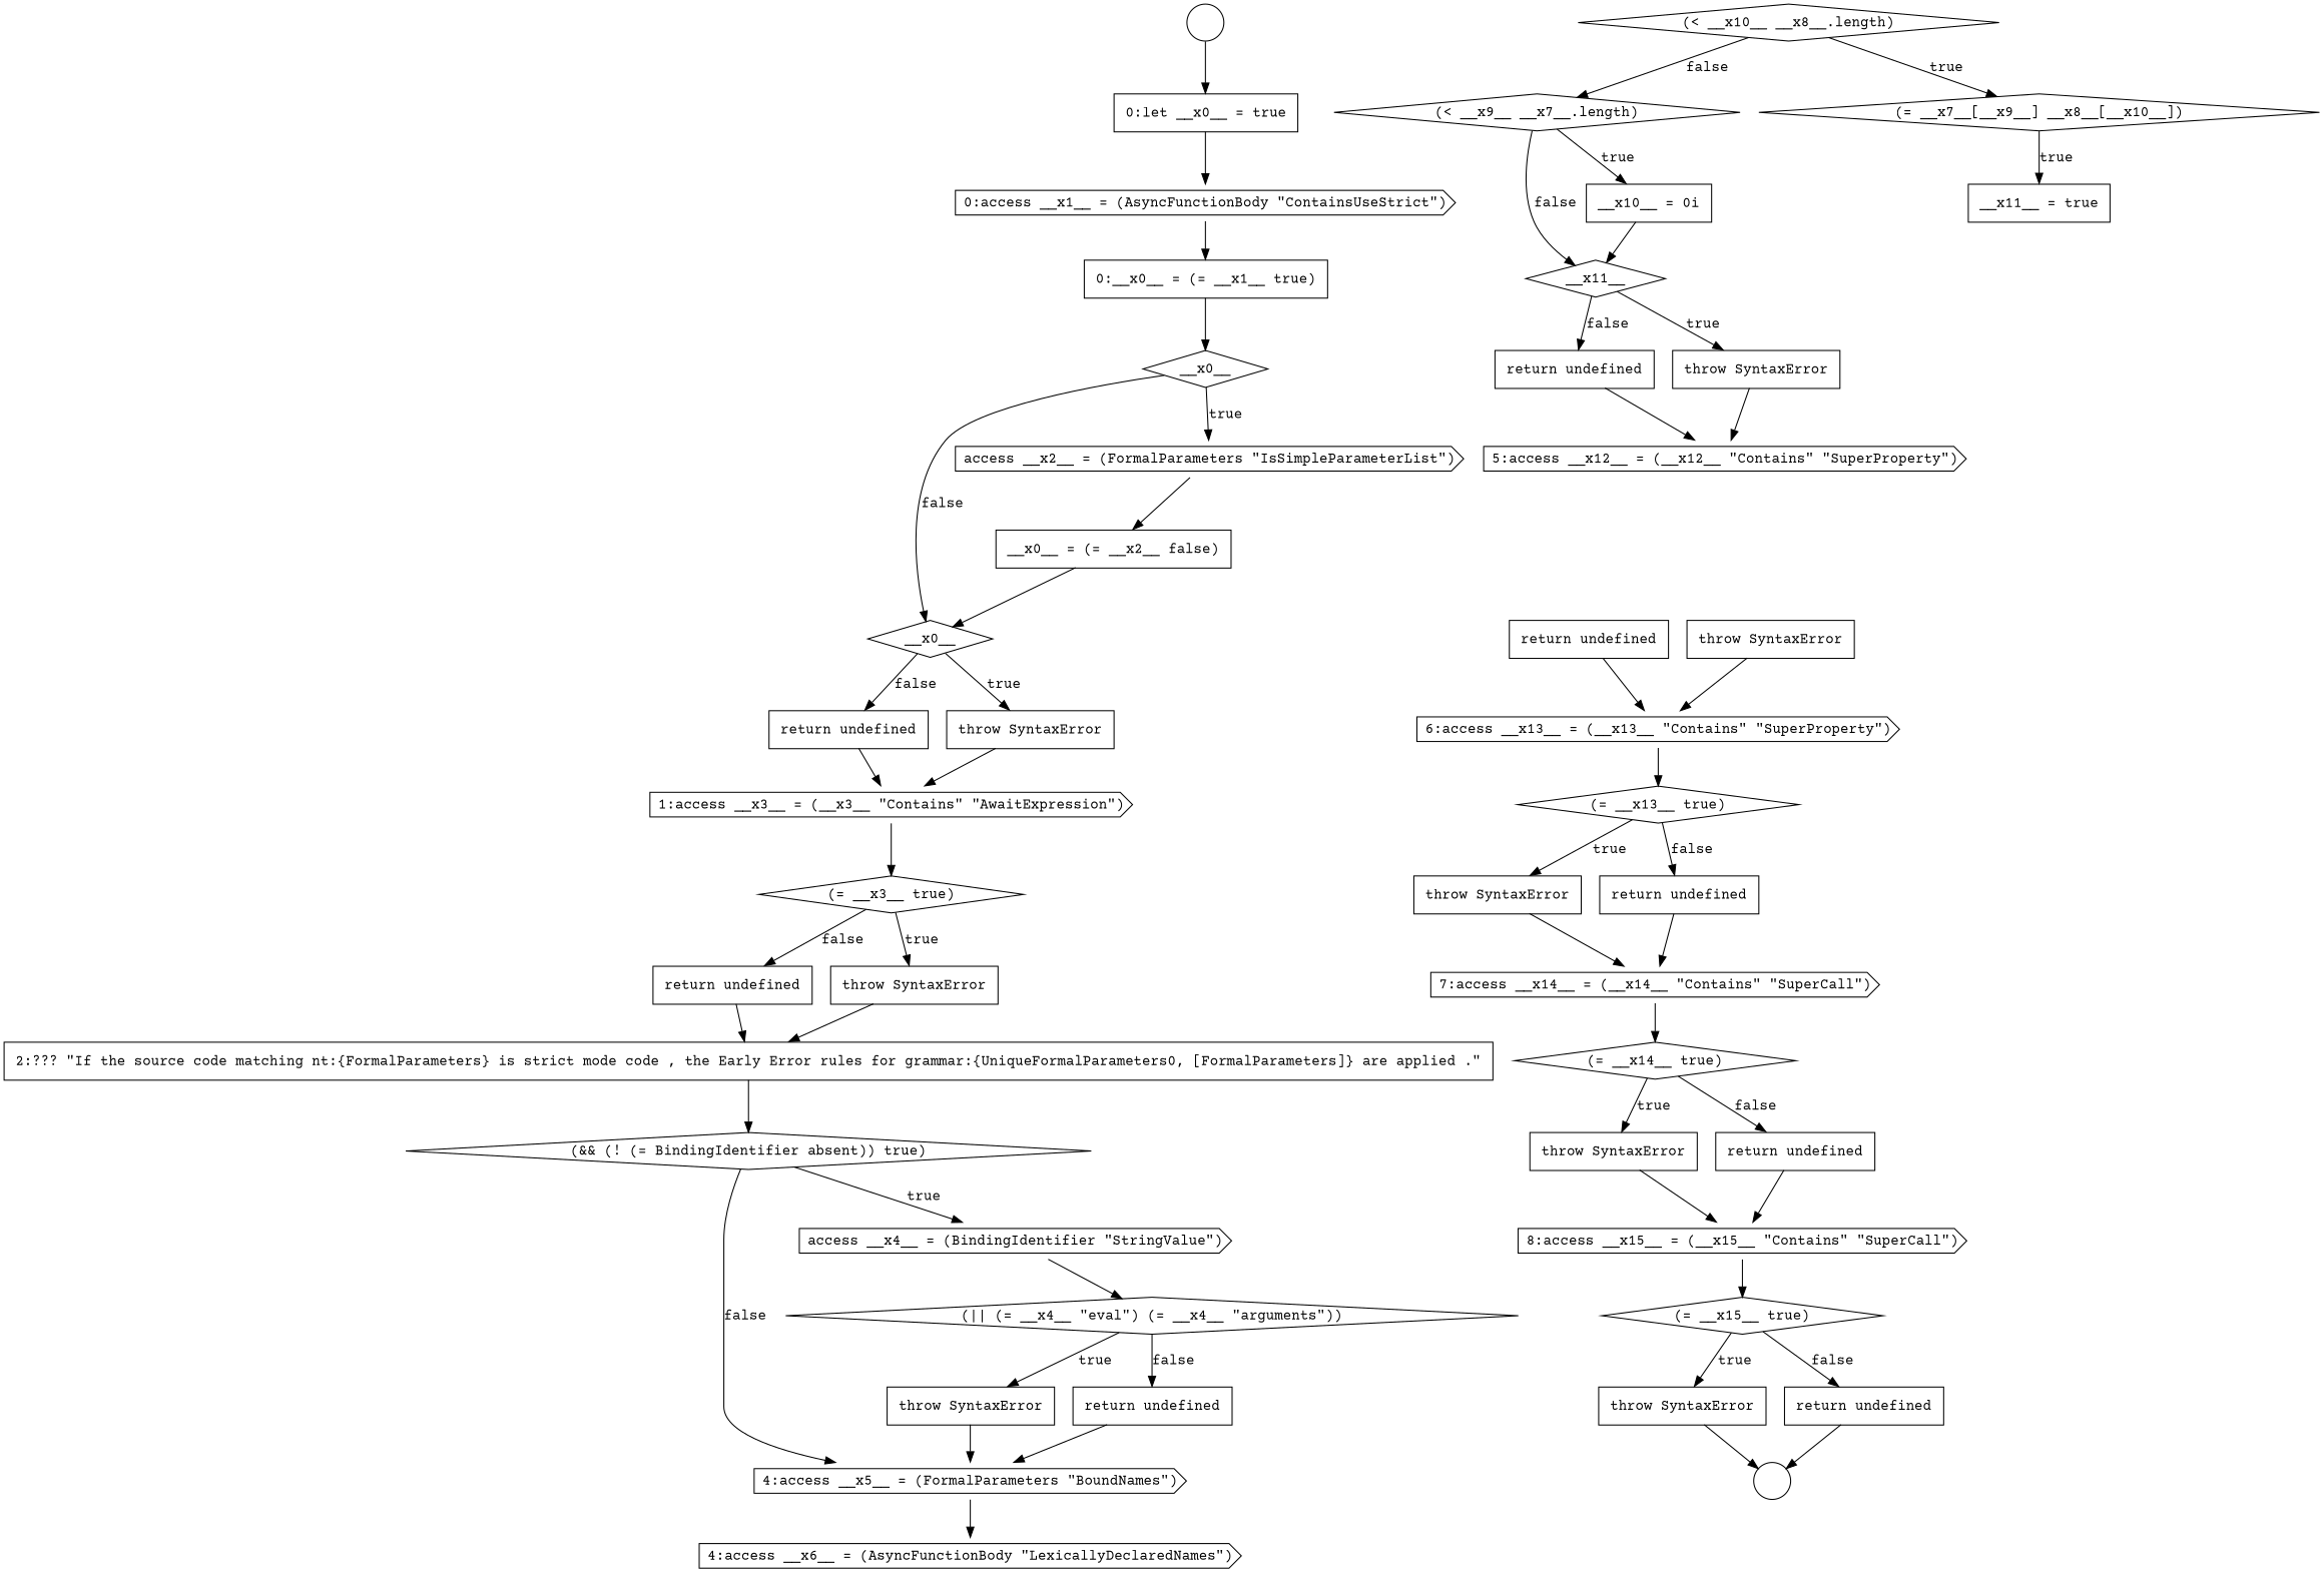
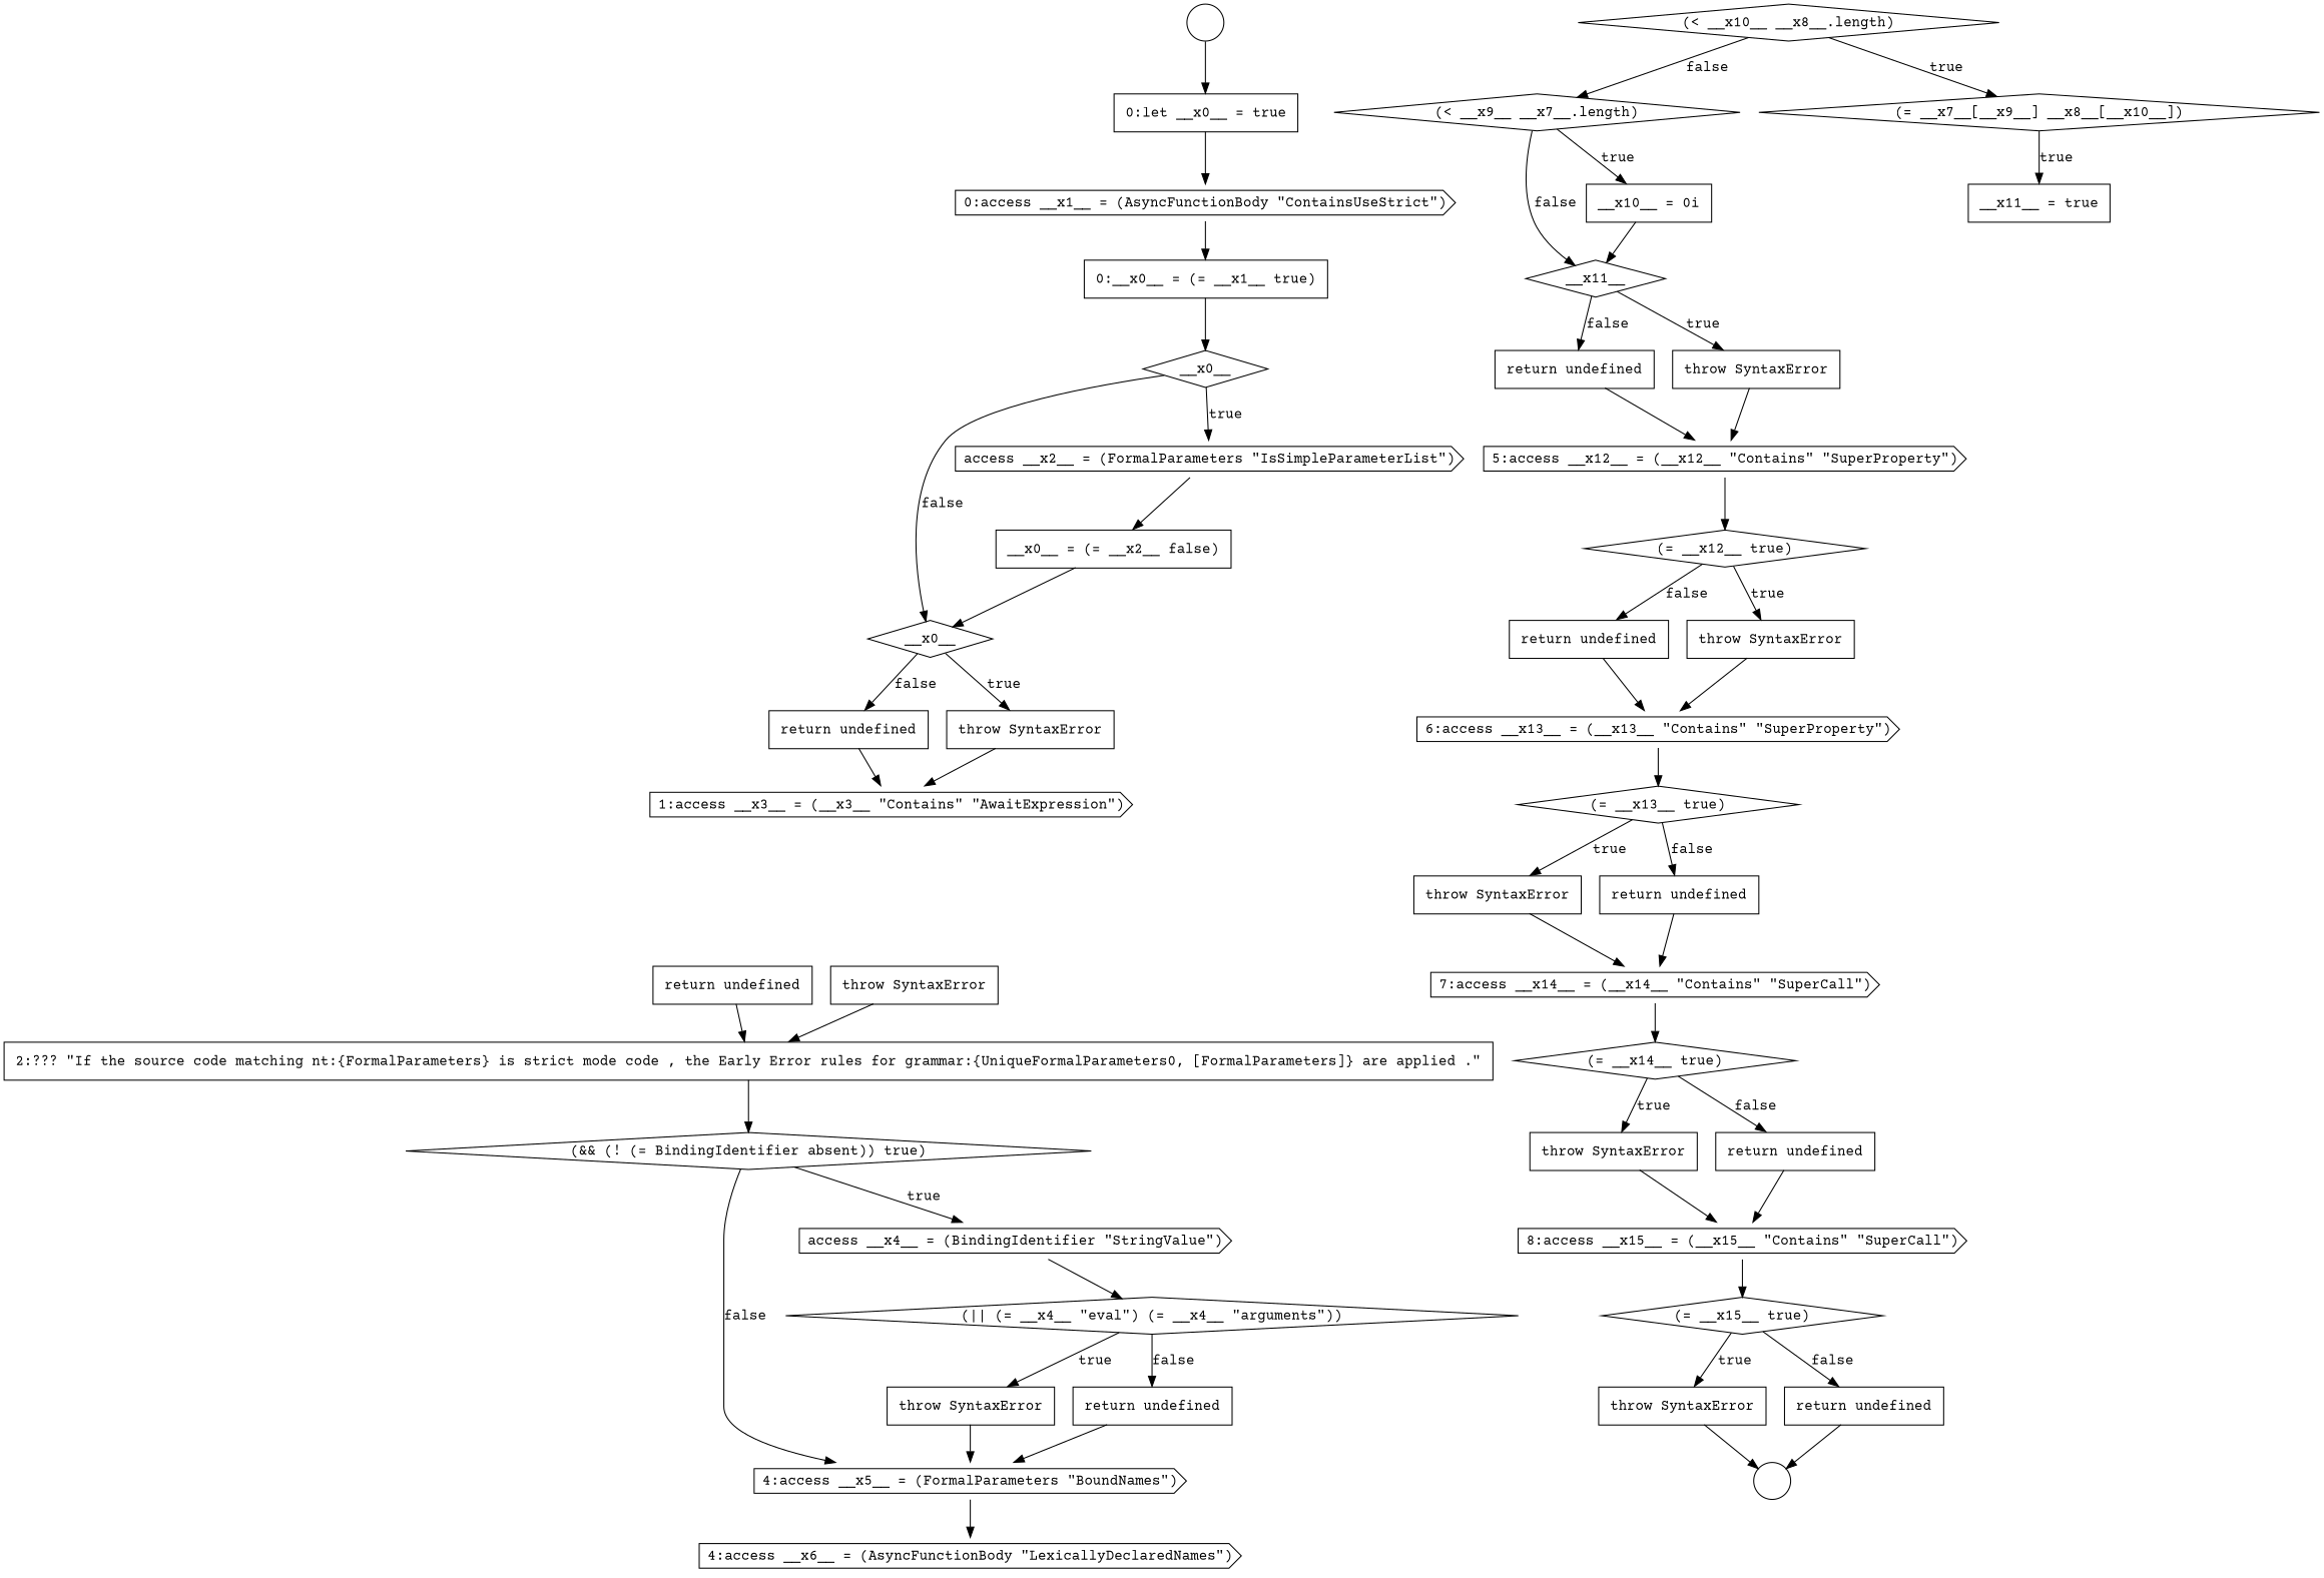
  digraph {
    fontname="Courier Prime"
    node [color=black fillcolor=white fontname="Courier Prime" shape=none style=filled]
    edge [color=black fontname="Courier Prime"]
    n1 [label=<<font color="black">4:access __x6__ = (AsyncFunctionBody &quot;LexicallyDeclaredNames&quot;)</font>> shape=cds]
    n2 [label=<<font color="black">__x0__</font>> shape=diamond]
    n3 [label=<<font color="black">     <table border="0" cellborder="1" cellspacing="0" cellpadding="10">       <tr><td align="left">return undefined</td></tr>     </table>   </font>> margin=0]
    n4 [label=<<font color="black">     <table border="0" cellborder="1" cellspacing="0" cellpadding="10">       <tr><td align="left">throw SyntaxError</td></tr>     </table>   </font>> margin=0]
    n5 [label=<<font color="black">1:access __x3__ = (__x3__ &quot;Contains&quot; &quot;AwaitExpression&quot;)</font>> shape=cds]
    n6 [label=<<font color="black">7:access __x14__ = (__x14__ &quot;Contains&quot; &quot;SuperCall&quot;)</font>> shape=cds]
    n7 [label=<<font color="black">(= __x14__ true)</font>> shape=diamond]
    n8 [label=<<font color="black">     <table border="0" cellborder="1" cellspacing="0" cellpadding="10">       <tr><td align="left">throw SyntaxError</td></tr>     </table>   </font>> margin=0]
    n9 [label=<<font color="black">     <table border="0" cellborder="1" cellspacing="0" cellpadding="10">       <tr><td align="left">return undefined</td></tr>     </table>   </font>> margin=0]
    n10 [label=<<font color="black">(|| (= __x4__ &quot;eval&quot;) (= __x4__ &quot;arguments&quot;))</font>> shape=diamond]
    n11 [label=<<font color="black">     <table border="0" cellborder="1" cellspacing="0" cellpadding="10">       <tr><td align="left">throw SyntaxError</td></tr>     </table>   </font>> margin=0]
    n12 [label=<<font color="black">     <table border="0" cellborder="1" cellspacing="0" cellpadding="10">       <tr><td align="left">return undefined</td></tr>     </table>   </font>> margin=0]
    n13 [label=<<font color="black">4:access __x5__ = (FormalParameters &quot;BoundNames&quot;)</font>> shape=cds]
    n14 [label=<<font color="black">     <table border="0" cellborder="1" cellspacing="0" cellpadding="10">       <tr><td align="left">return undefined</td></tr>     </table>   </font>> margin=0]
    n15 [label=<<font color="black">6:access __x13__ = (__x13__ &quot;Contains&quot; &quot;SuperProperty&quot;)</font>> shape=cds]
    n16 [label=<<font color="black">(= __x13__ true)</font>> shape=diamond]
    n17 [label=<<font color="black">     <table border="0" cellborder="1" cellspacing="0" cellpadding="10">       <tr><td align="left">__x11__ = true</td></tr>     </table>   </font>> margin=0]
    n18 [label=<<font color="black">(&lt; __x10__ __x8__.length)</font>> shape=diamond]
    n19 [label=<<font color="black">(&lt; __x9__ __x7__.length)</font>> shape=diamond]
    n20 [label=<<font color="black">(= __x7__[__x9__] __x8__[__x10__])</font>> shape=diamond]
    n21 [label=<<font color="black">__x11__</font>> shape=diamond]
    n22 [label=<<font color="black">     <table border="0" cellborder="1" cellspacing="0" cellpadding="10">       <tr><td align="left">__x10__ = 0i</td></tr>     </table>   </font>> margin=0]
    n23 [label=<<font color="black">     <table border="0" cellborder="1" cellspacing="0" cellpadding="10">       <tr><td align="left">return undefined</td></tr>     </table>   </font>> margin=0]
    n24 [label=<<font color="black">     <table border="0" cellborder="1" cellspacing="0" cellpadding="10">       <tr><td align="left">throw SyntaxError</td></tr>     </table>   </font>> margin=0]
    n25 [label=<<font color="black">5:access __x12__ = (__x12__ &quot;Contains&quot; &quot;SuperProperty&quot;)</font>> shape=cds]
+   n26 [label=<<font color="black">(= __x12__ true)</font>> shape=diamond]
    n27 [label=<<font color="black">     <table border="0" cellborder="1" cellspacing="0" cellpadding="10">       <tr><td align="left">throw SyntaxError</td></tr>     </table>   </font>> margin=0]
    n28 [label=<<font color="black">     <table border="0" cellborder="1" cellspacing="0" cellpadding="10">       <tr><td align="left">throw SyntaxError</td></tr>     </table>   </font>> margin=0]
    n29 [label=" " shape=circle]
-   n30 [label=<<font color="black">(= __x3__ true)</font>> shape=diamond]
    n31 [label=<<font color="black">(&amp;&amp; (! (= BindingIdentifier absent)) true)</font>> shape=diamond]
    n32 [label=<<font color="black">access __x4__ = (BindingIdentifier &quot;StringValue&quot;)</font>> shape=cds]
    n33 [label=<<font color="black">8:access __x15__ = (__x15__ &quot;Contains&quot; &quot;SuperCall&quot;)</font>> shape=cds]
    n34 [label=<<font color="black">(= __x15__ true)</font>> shape=diamond]
    n35 [label=<<font color="black">     <table border="0" cellborder="1" cellspacing="0" cellpadding="10">       <tr><td align="left">return undefined</td></tr>     </table>   </font>> margin=0]
    n36 [label=<<font color="black">     <table border="0" cellborder="1" cellspacing="0" cellpadding="10">       <tr><td align="left">2:??? &quot;If the source code matching nt:{FormalParameters} is strict mode code , the Early Error rules for grammar:{UniqueFormalParameters0, [FormalParameters]} are applied .&quot;</td></tr>     </table>   </font>> margin=0]
    n37 [label=<<font color="black">__x0__</font>> shape=diamond]
    n38 [label=<<font color="black">access __x2__ = (FormalParameters &quot;IsSimpleParameterList&quot;)</font>> shape=cds]
    n39 [label=<<font color="black">     <table border="0" cellborder="1" cellspacing="0" cellpadding="10">       <tr><td align="left">__x0__ = (= __x2__ false)</td></tr>     </table>   </font>> margin=0]
    n40 [label=<<font color="black">     <table border="0" cellborder="1" cellspacing="0" cellpadding="10">       <tr><td align="left">throw SyntaxError</td></tr>     </table>   </font>> margin=0]
    n41 [label=<<font color="black">     <table border="0" cellborder="1" cellspacing="0" cellpadding="10">       <tr><td align="left">return undefined</td></tr>     </table>   </font>> margin=0]
    n42 [label=<<font color="black">     <table border="0" cellborder="1" cellspacing="0" cellpadding="10">       <tr><td align="left">throw SyntaxError</td></tr>     </table>   </font>> margin=0]
    n43 [label=<<font color="black">     <table border="0" cellborder="1" cellspacing="0" cellpadding="10">       <tr><td align="left">0:let __x0__ = true</td></tr>     </table>   </font>> margin=0]
    n44 [label=<<font color="black">0:access __x1__ = (AsyncFunctionBody &quot;ContainsUseStrict&quot;)</font>> shape=cds]
    n45 [label=<<font color="black">     <table border="0" cellborder="1" cellspacing="0" cellpadding="10">       <tr><td align="left">0:__x0__ = (= __x1__ true)</td></tr>     </table>   </font>> margin=0]
    n46 [label=<<font color="black">     <table border="0" cellborder="1" cellspacing="0" cellpadding="10">       <tr><td align="left">return undefined</td></tr>     </table>   </font>> margin=0]
    n47 [label=" " shape=circle]
    n2 -> n3 [label=<<font color="black">false</font>>]
    n2 -> n4 [label=<<font color="black">true</font>>]
    n3 -> n5
    n4 -> n5
-   n5 -> n30
    n6 -> n7
    n7 -> n8 [label=<<font color="black">true</font>>]
    n7 -> n9 [label=<<font color="black">false</font>>]
    n8 -> n33
    n9 -> n33
    n10 -> n11 [label=<<font color="black">true</font>>]
    n10 -> n12 [label=<<font color="black">false</font>>]
    n11 -> n13
    n12 -> n13
    n13 -> n1
    n14 -> n15
    n15 -> n16
    n16 -> n40 [label=<<font color="black">true</font>>]
    n16 -> n46 [label=<<font color="black">false</font>>]
    n18 -> n19 [label=<<font color="black">false</font>>]
    n18 -> n20 [label=<<font color="black">true</font>>]
    n19 -> n21 [label=<<font color="black">false</font>>]
    n19 -> n22 [label=<<font color="black">true</font>>]
    n20 -> n17 [label=<<font color="black">true</font>>]
    n21 -> n23 [label=<<font color="black">false</font>>]
    n21 -> n24 [label=<<font color="black">true</font>>]
    n22 -> n21
    n23 -> n25
    n24 -> n25
+   n25 -> n26
+   n26 -> n14 [label=<<font color="black">false</font>>]
+   n26 -> n27 [label=<<font color="black">true</font>>]
    n27 -> n15
    n28 -> n29
-   n30 -> n41 [label=<<font color="black">false</font>>]
-   n30 -> n42 [label=<<font color="black">true</font>>]
    n31 -> n13 [label=<<font color="black">false</font>>]
    n31 -> n32 [label=<<font color="black">true</font>>]
    n32 -> n10
    n33 -> n34
    n34 -> n28 [label=<<font color="black">true</font>>]
    n34 -> n35 [label=<<font color="black">false</font>>]
    n35 -> n29
    n36 -> n31
    n37 -> n2 [label=<<font color="black">false</font>>]
    n37 -> n38 [label=<<font color="black">true</font>>]
    n38 -> n39
    n39 -> n2
    n40 -> n6
    n41 -> n36
    n42 -> n36
    n43 -> n44
    n44 -> n45
    n45 -> n37
    n46 -> n6
    n47 -> n43
  }
